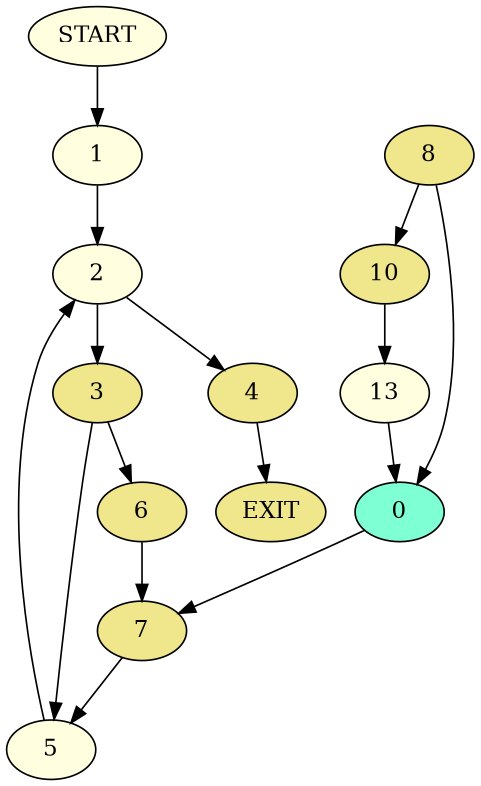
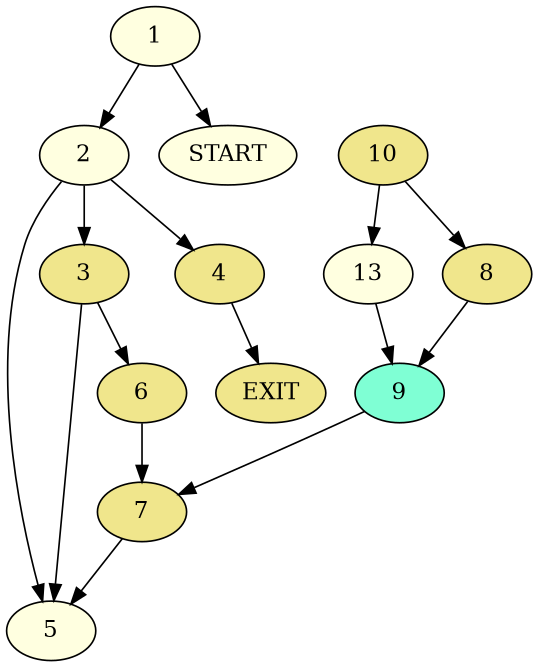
  digraph {
    node [fillcolor=khaki style=filled]
    n1 [fillcolor=lightyellow label=START]
    1 [fillcolor=lightyellow]
    2 [fillcolor=lightyellow]
    n4 [label=EXIT]
    3
    4
    5 [fillcolor=lightyellow]
    6
    7
-   9 [fillcolor=aquamarine label=0]
+   9 [fillcolor=aquamarine]
    8
    10
    n13 [fillcolor=lightyellow label=13]
-   n1 -> 1
+   1 -> n1
    1 -> 2
    2 -> 3
    2 -> 4
    3 -> 5
    3 -> 6
    4 -> n4
-   5 -> 2
+   2 -> 5
    6 -> 7
    7 -> 5
    9 -> 7
    8 -> 9
-   8 -> 10
+   10 -> 8
    10 -> n13
    n13 -> 9
  }
